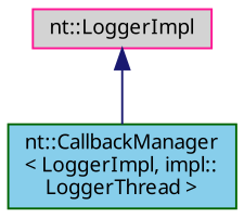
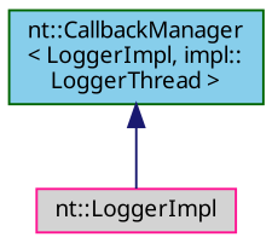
  digraph {
    fontname="Noto Sans"
    node [fontname="Noto Sans" fontsize=10 shape=record style=filled]
    n1 [color=deeppink fillcolor=lightgrey fontcolor=black height=0.2 label="nt::LoggerImpl" width=0.4]
    n2 [color=darkgreen fillcolor=skyblue height=0.2 label="nt::CallbackManager\l\< LoggerImpl, impl::\lLoggerThread \>" width=0.4]
-   n1 -> n2 [color=midnightblue dir=back fontname="Noto Sans" fontsize=10 labelfontname=Helvetica labelfontsize=10 style=solid]
+   n2 -> n1 [color=midnightblue dir=back fontname="Noto Sans" fontsize=10 labelfontname=Helvetica labelfontsize=10 style=solid]
  }
